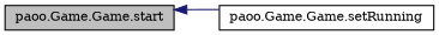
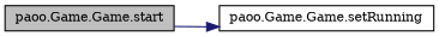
  digraph {
    rankdir=LR
    fontname="DejaVu Serif"
    node [color=black fontname="DejaVu Serif" fontsize=10 shape=record style=filled]
    n1 [fillcolor=grey75 fontcolor=black height=0.2 label="paoo.Game.Game.start" width=0.4]
    n2 [fillcolor=white height=0.2 label="paoo.Game.Game.setRunning" width=0.4]
-   n2 -> n1 [color=midnightblue fontname="DejaVu Serif" fontsize=10 labelfontname=Helvetica labelfontsize=10 style=solid]
+   n1 -> n2 [color=midnightblue fontname="DejaVu Serif" fontsize=10 labelfontname=Helvetica labelfontsize=10 style=solid]
  }
